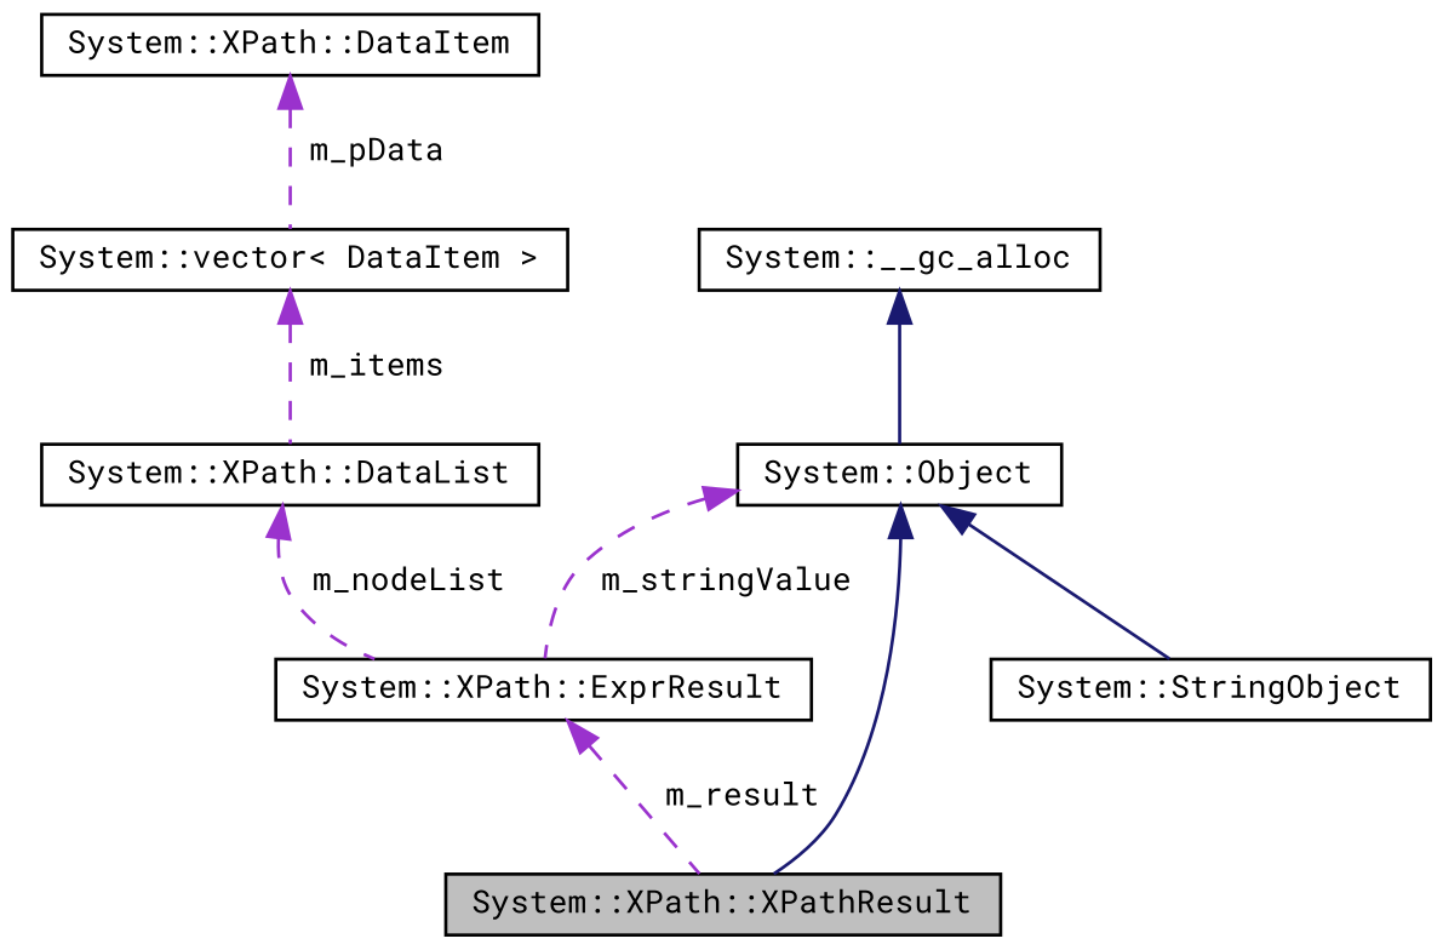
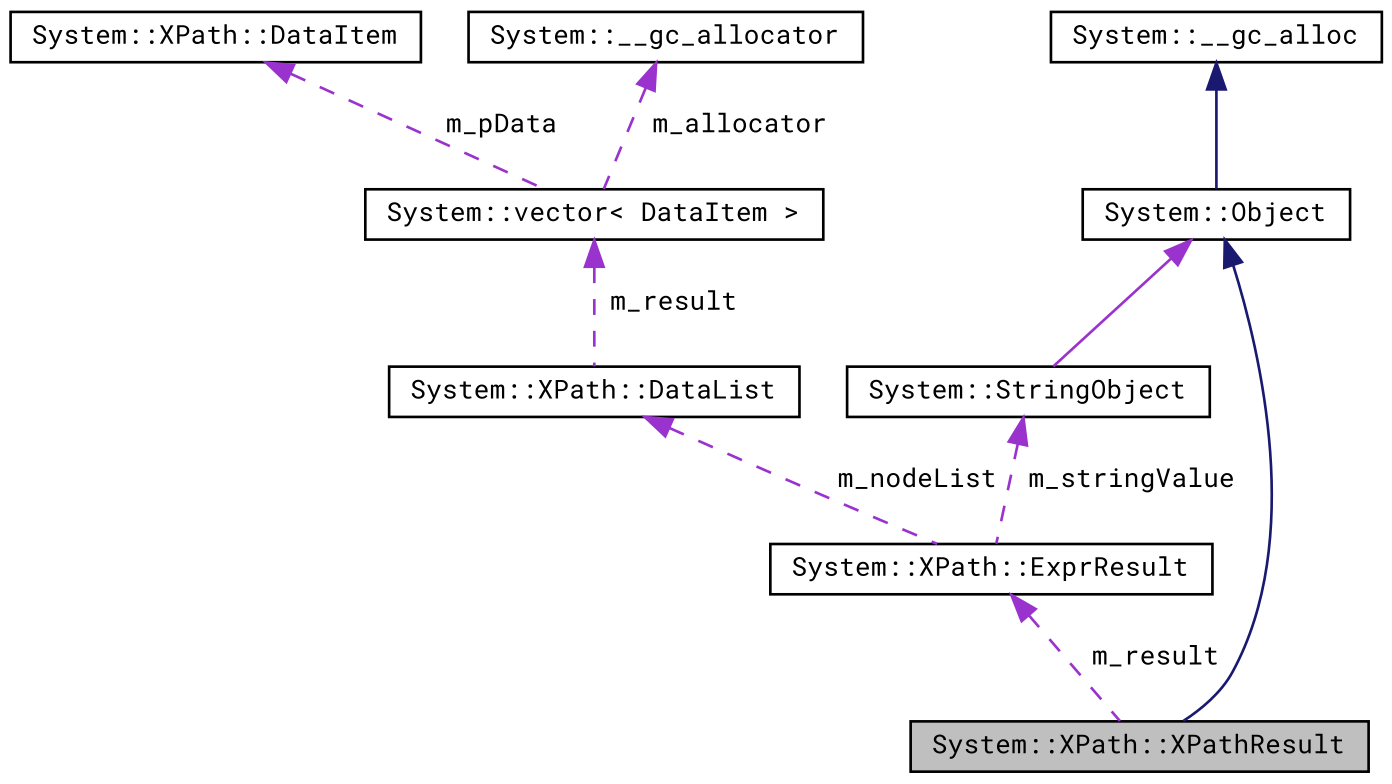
  digraph {
    fontname="Roboto Mono"
    node [color=black fillcolor=white fontname="Roboto Mono" fontsize=10 shape=record style=filled]
    edge [color=darkorchid3 dir=back fontname="Roboto Mono" fontsize=10 labelfontname=Helvetica labelfontsize=10 style=dashed]
    n1 [fillcolor=grey75 fontcolor=black height=0.2 label="System::XPath::XPathResult" width=0.4]
    n2 [height=0.2 label="System::Object" width=0.4]
    n3 [height=0.2 label="System::StringObject" width=0.4]
    n4 [height=0.2 label="System::XPath::ExprResult" width=0.4]
    n5 [height=0.2 label="System::XPath::DataList" width=0.4]
    n6 [height=0.2 label="System::__gc_alloc" width=0.4]
    n7 [height=0.2 label="System::vector\< DataItem \>" width=0.4]
    n8 [height=0.2 label="System::XPath::DataItem" width=0.4]
+   n9 [height=0.2 label="System::__gc_allocator" width=0.4]
    n2 -> n1 [color=midnightblue style=solid]
-   n2 -> n3 [color=midnightblue style=solid]
-   n2 -> n4 [label=" m_stringValue"]
+   n2 -> n3 [style=solid]
+   n3 -> n4 [label=" m_stringValue"]
    n4 -> n1 [label=" m_result"]
    n5 -> n4 [label=" m_nodeList"]
    n6 -> n2 [color=midnightblue style=solid]
-   n7 -> n5 [label=" m_items"]
+   n7 -> n5 [label=" m_result"]
    n8 -> n7 [label=" m_pData"]
+   n9 -> n7 [label=" m_allocator"]
  }
